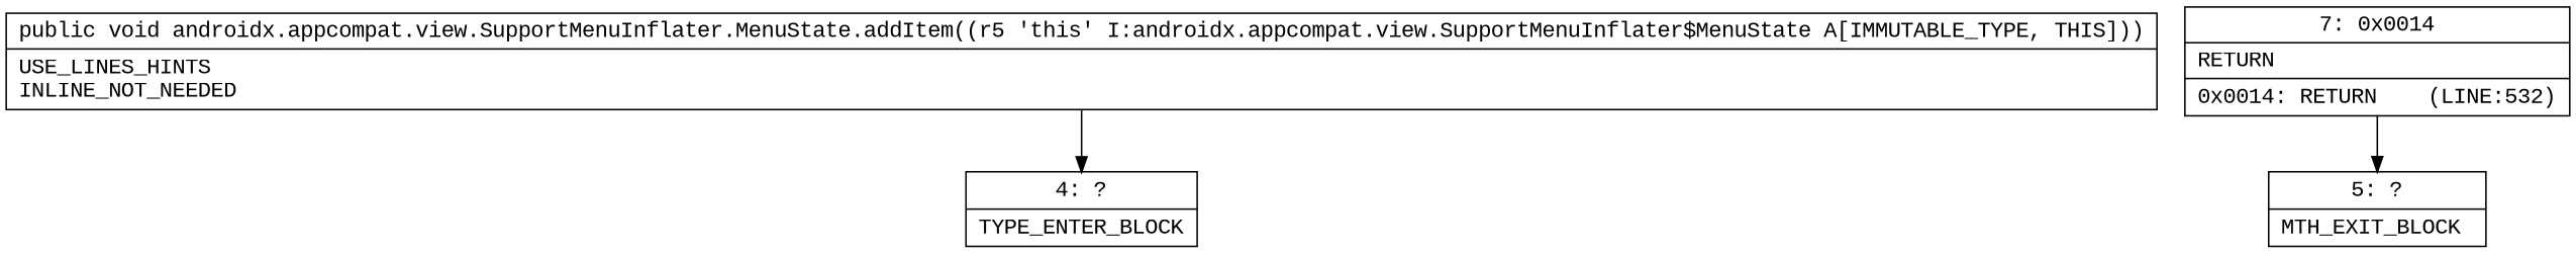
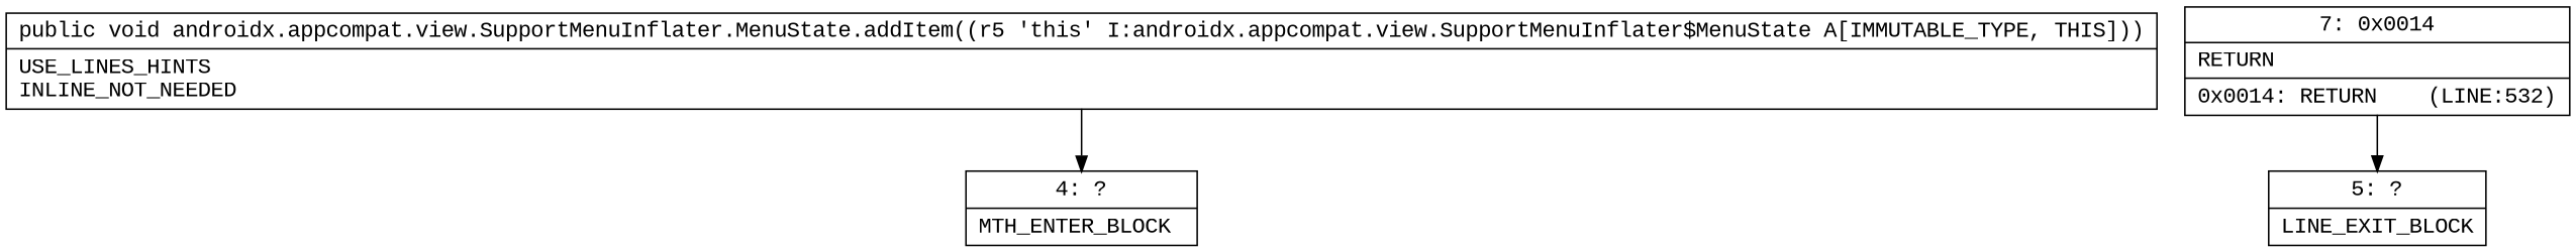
  digraph {
    fontname="Liberation Mono"
    node [fontname="Liberation Mono" shape=record]
    edge [fontname="Liberation Mono"]
-   n1 [label="{4\:\ ?|TYPE_ENTER_BLOCK\l}"]
+   n1 [label="{4\:\ ?|MTH_ENTER_BLOCK\l}"]
    n2 [label="{7\:\ 0x0014|RETURN\l|0x0014: RETURN    (LINE:532)\l}"]
-   n3 [label="{5\:\ ?|MTH_EXIT_BLOCK\l}"]
+   n3 [label="{5\:\ ?|LINE_EXIT_BLOCK\l}"]
    n4 [label="{public void androidx.appcompat.view.SupportMenuInflater.MenuState.addItem((r5 'this' I:androidx.appcompat.view.SupportMenuInflater$MenuState A[IMMUTABLE_TYPE, THIS]))  | USE_LINES_HINTS\lINLINE_NOT_NEEDED\l}"]
    n2 -> n3
    n4 -> n1
  }
